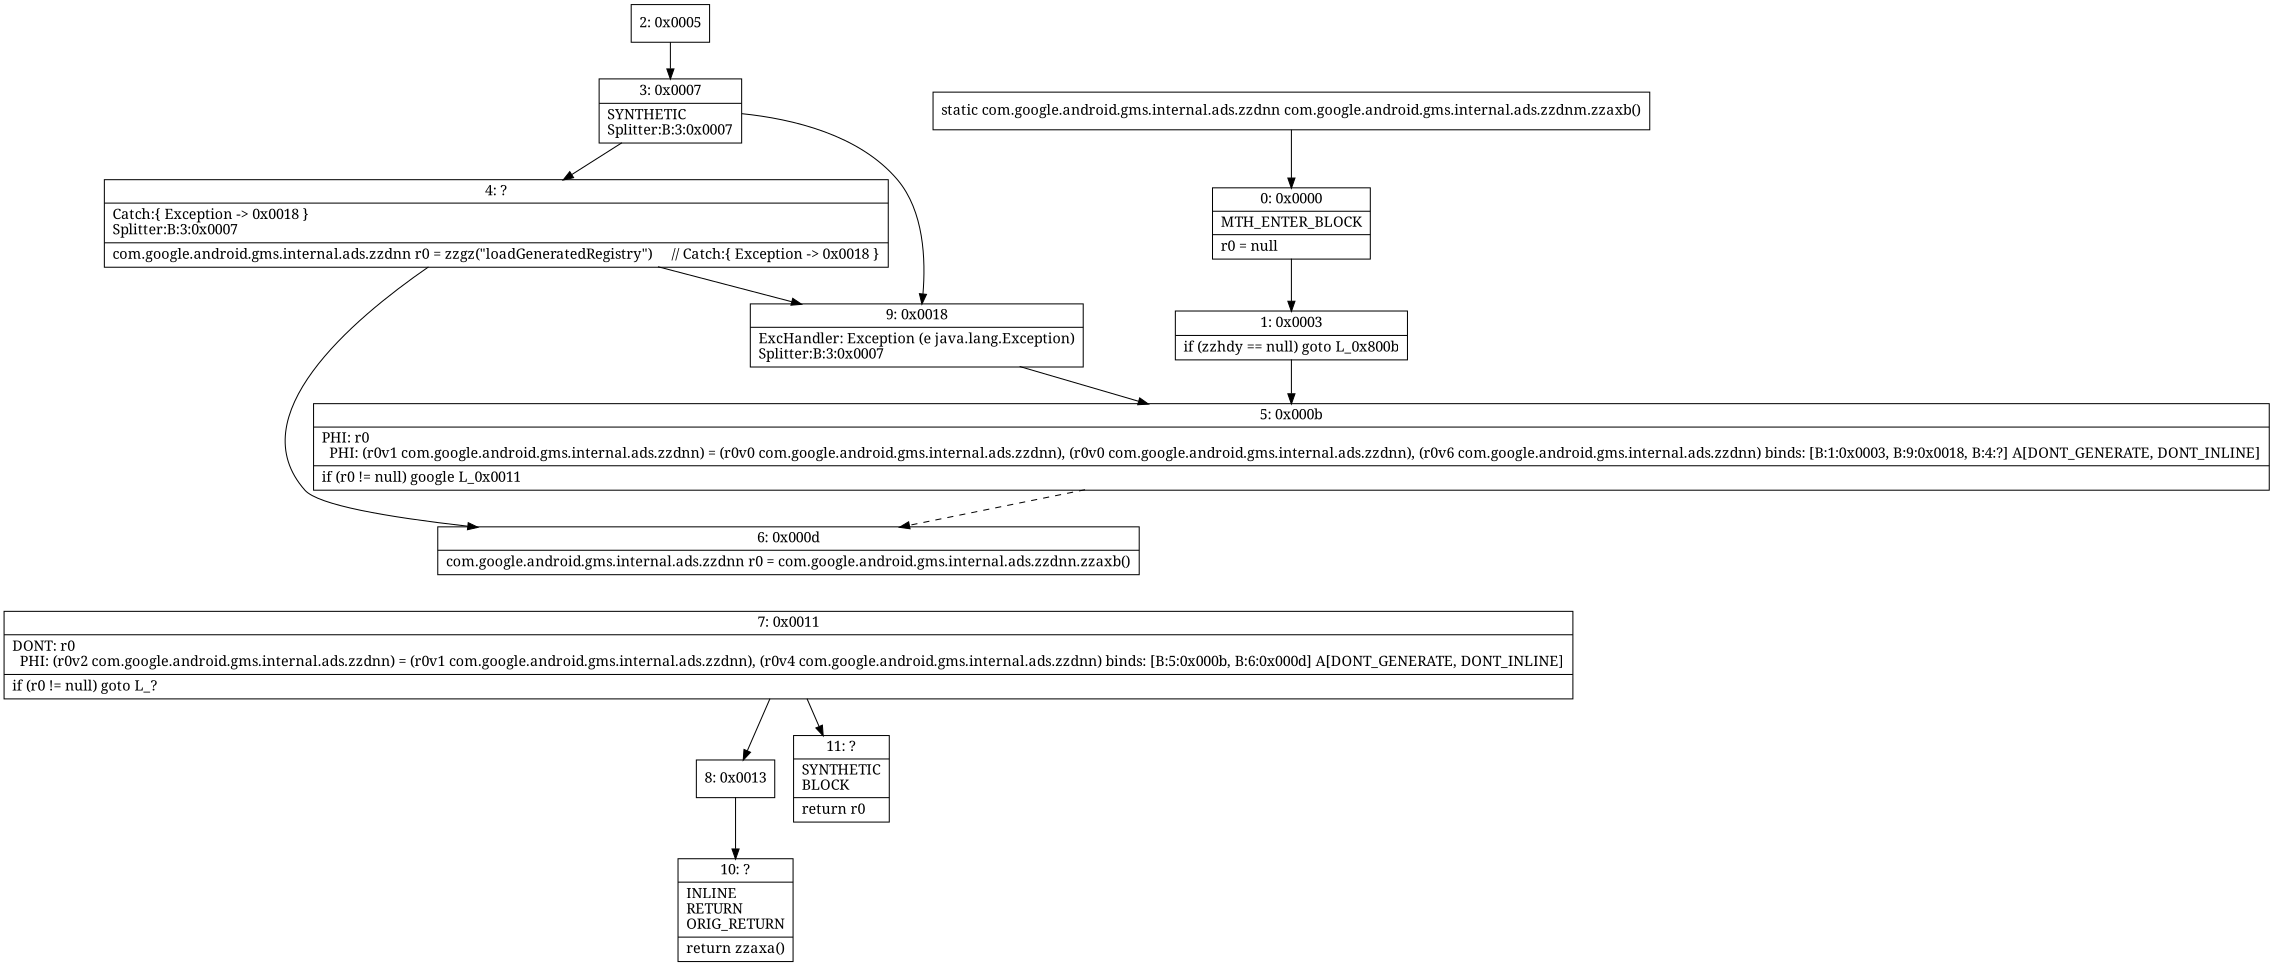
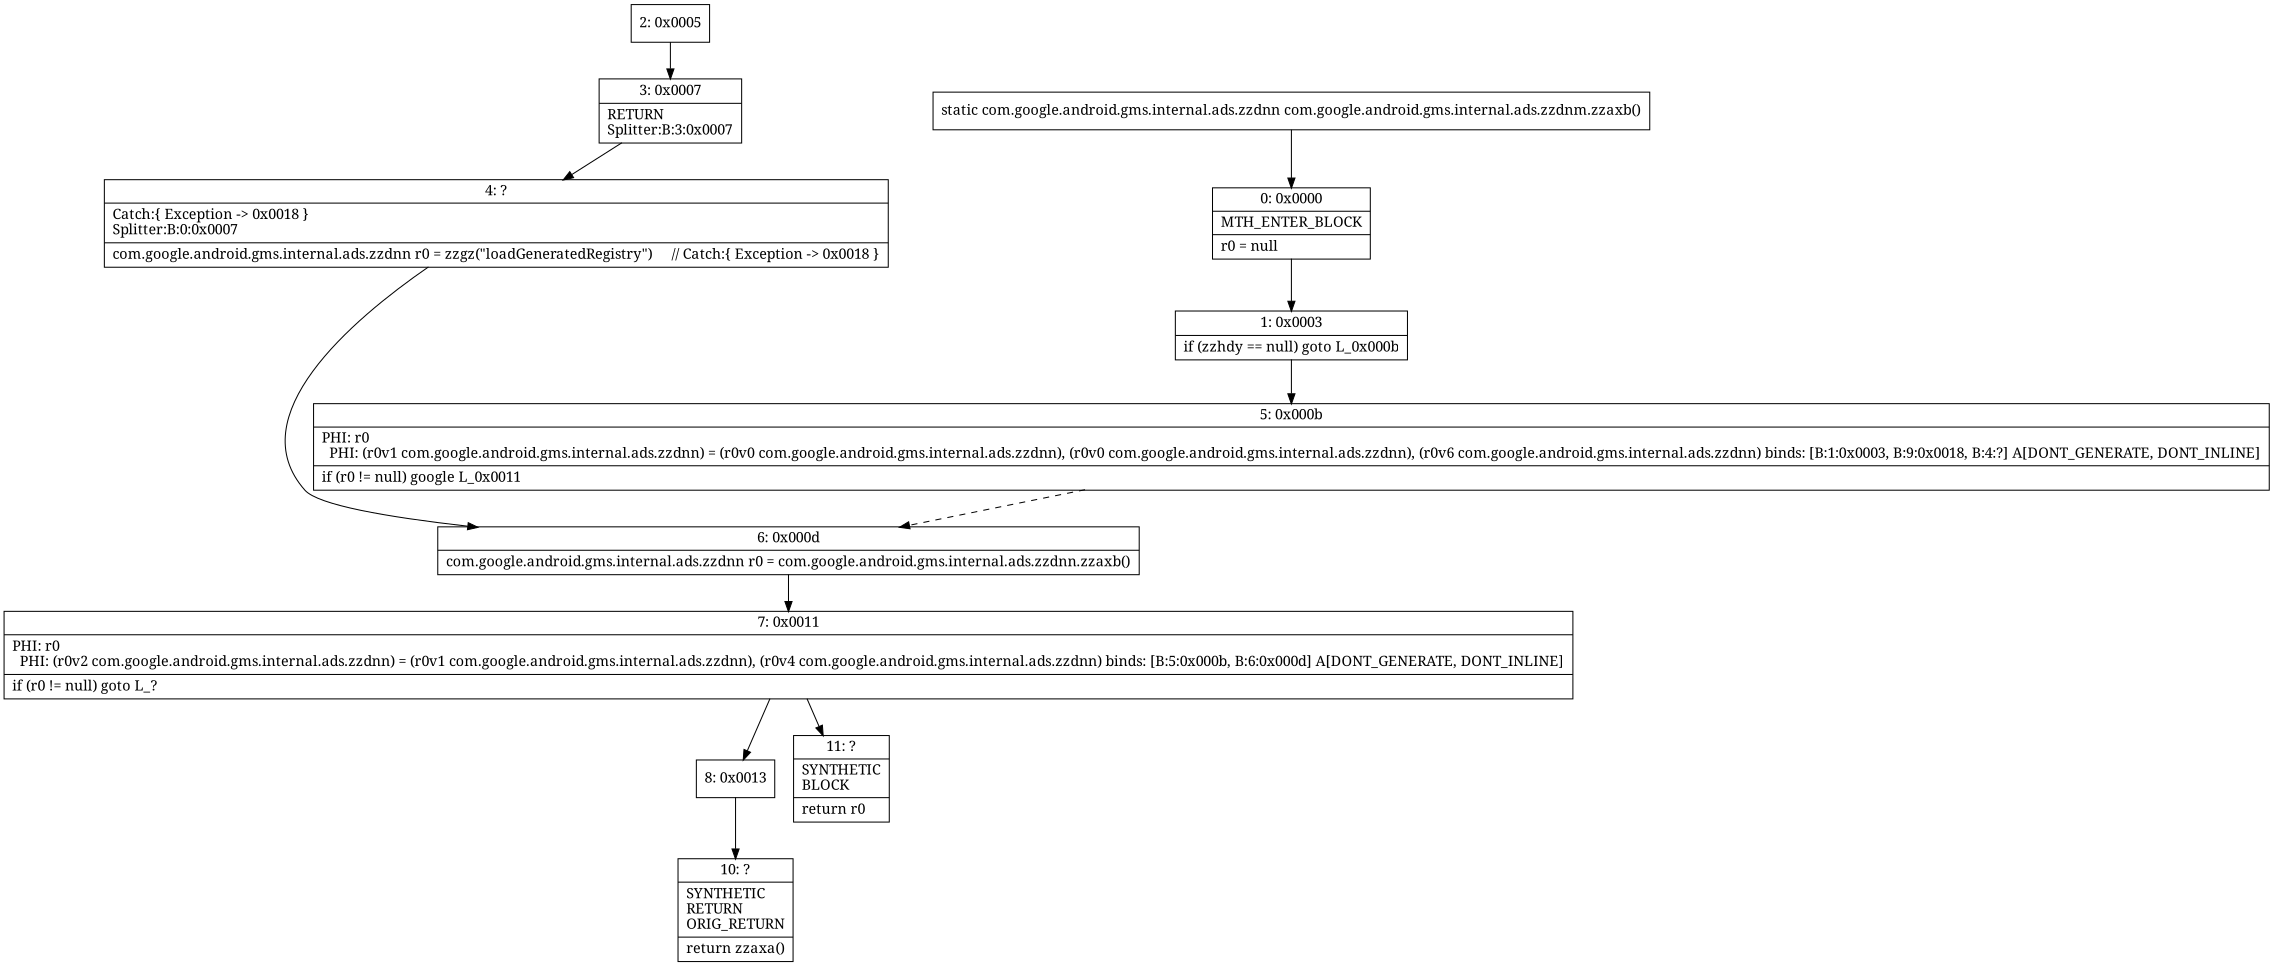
  digraph {
    fontname="Noto Serif"
    node [fontname="Noto Serif" shape=record]
    edge [fontname="Noto Serif"]
    n1 [label="{0\:\ 0x0000|MTH_ENTER_BLOCK\l|r0 = null\l}"]
-   n2 [label="{1\:\ 0x0003|if (zzhdy == null) goto L_0x800b\l}"]
+   n2 [label="{1\:\ 0x0003|if (zzhdy == null) goto L_0x000b\l}"]
    n3 [label="{5\:\ 0x000b|PHI: r0 \l  PHI: (r0v1 com.google.android.gms.internal.ads.zzdnn) = (r0v0 com.google.android.gms.internal.ads.zzdnn), (r0v0 com.google.android.gms.internal.ads.zzdnn), (r0v6 com.google.android.gms.internal.ads.zzdnn) binds: [B:1:0x0003, B:9:0x0018, B:4:?] A[DONT_GENERATE, DONT_INLINE]\l|if (r0 != null) google L_0x0011\l}"]
    n4 [label="{2\:\ 0x0005}"]
-   n5 [label="{3\:\ 0x0007|SYNTHETIC\lSplitter:B:3:0x0007\l}"]
+   n5 [label="{3\:\ 0x0007|RETURN\lSplitter:B:3:0x0007\l}"]
    n6 [label="{6\:\ 0x000d|com.google.android.gms.internal.ads.zzdnn r0 = com.google.android.gms.internal.ads.zzdnn.zzaxb()\l}"]
-   n7 [label="{4\:\ ?|Catch:\{ Exception \-\> 0x0018 \}\lSplitter:B:3:0x0007\l|com.google.android.gms.internal.ads.zzdnn r0 = zzgz(\"loadGeneratedRegistry\")     \/\/ Catch:\{ Exception \-\> 0x0018 \}\l}"]
-   n8 [label="{9\:\ 0x0018|ExcHandler: Exception (e java.lang.Exception)\lSplitter:B:3:0x0007\l}"]
-   n9 [label="{7\:\ 0x0011|DONT: r0 \l  PHI: (r0v2 com.google.android.gms.internal.ads.zzdnn) = (r0v1 com.google.android.gms.internal.ads.zzdnn), (r0v4 com.google.android.gms.internal.ads.zzdnn) binds: [B:5:0x000b, B:6:0x000d] A[DONT_GENERATE, DONT_INLINE]\l|if (r0 != null) goto L_?\l}"]
+   n7 [label="{4\:\ ?|Catch:\{ Exception \-\> 0x0018 \}\lSplitter:B:0:0x0007\l|com.google.android.gms.internal.ads.zzdnn r0 = zzgz(\"loadGeneratedRegistry\")     \/\/ Catch:\{ Exception \-\> 0x0018 \}\l}"]
+   n9 [label="{7\:\ 0x0011|PHI: r0 \l  PHI: (r0v2 com.google.android.gms.internal.ads.zzdnn) = (r0v1 com.google.android.gms.internal.ads.zzdnn), (r0v4 com.google.android.gms.internal.ads.zzdnn) binds: [B:5:0x000b, B:6:0x000d] A[DONT_GENERATE, DONT_INLINE]\l|if (r0 != null) goto L_?\l}"]
    n10 [label="{8\:\ 0x0013}"]
    n11 [label="{11\:\ ?|SYNTHETIC\lBLOCK\l|return r0\l}"]
-   n12 [label="{10\:\ ?|INLINE\lRETURN\lORIG_RETURN\l|return zzaxa()\l}"]
+   n12 [label="{10\:\ ?|SYNTHETIC\lRETURN\lORIG_RETURN\l|return zzaxa()\l}"]
    n13 [label="{static com.google.android.gms.internal.ads.zzdnn com.google.android.gms.internal.ads.zzdnm.zzaxb() }"]
    n1 -> n2
    n2 -> n3
    n3 -> n6 [style=dashed]
    n4 -> n5
    n5 -> n7
-   n5 -> n8
+   n6 -> n9
    n7 -> n6
-   n7 -> n8
-   n8 -> n3
    n9 -> n10 [style=solid]
    n9 -> n11
    n10 -> n12
    n13 -> n1
  }
